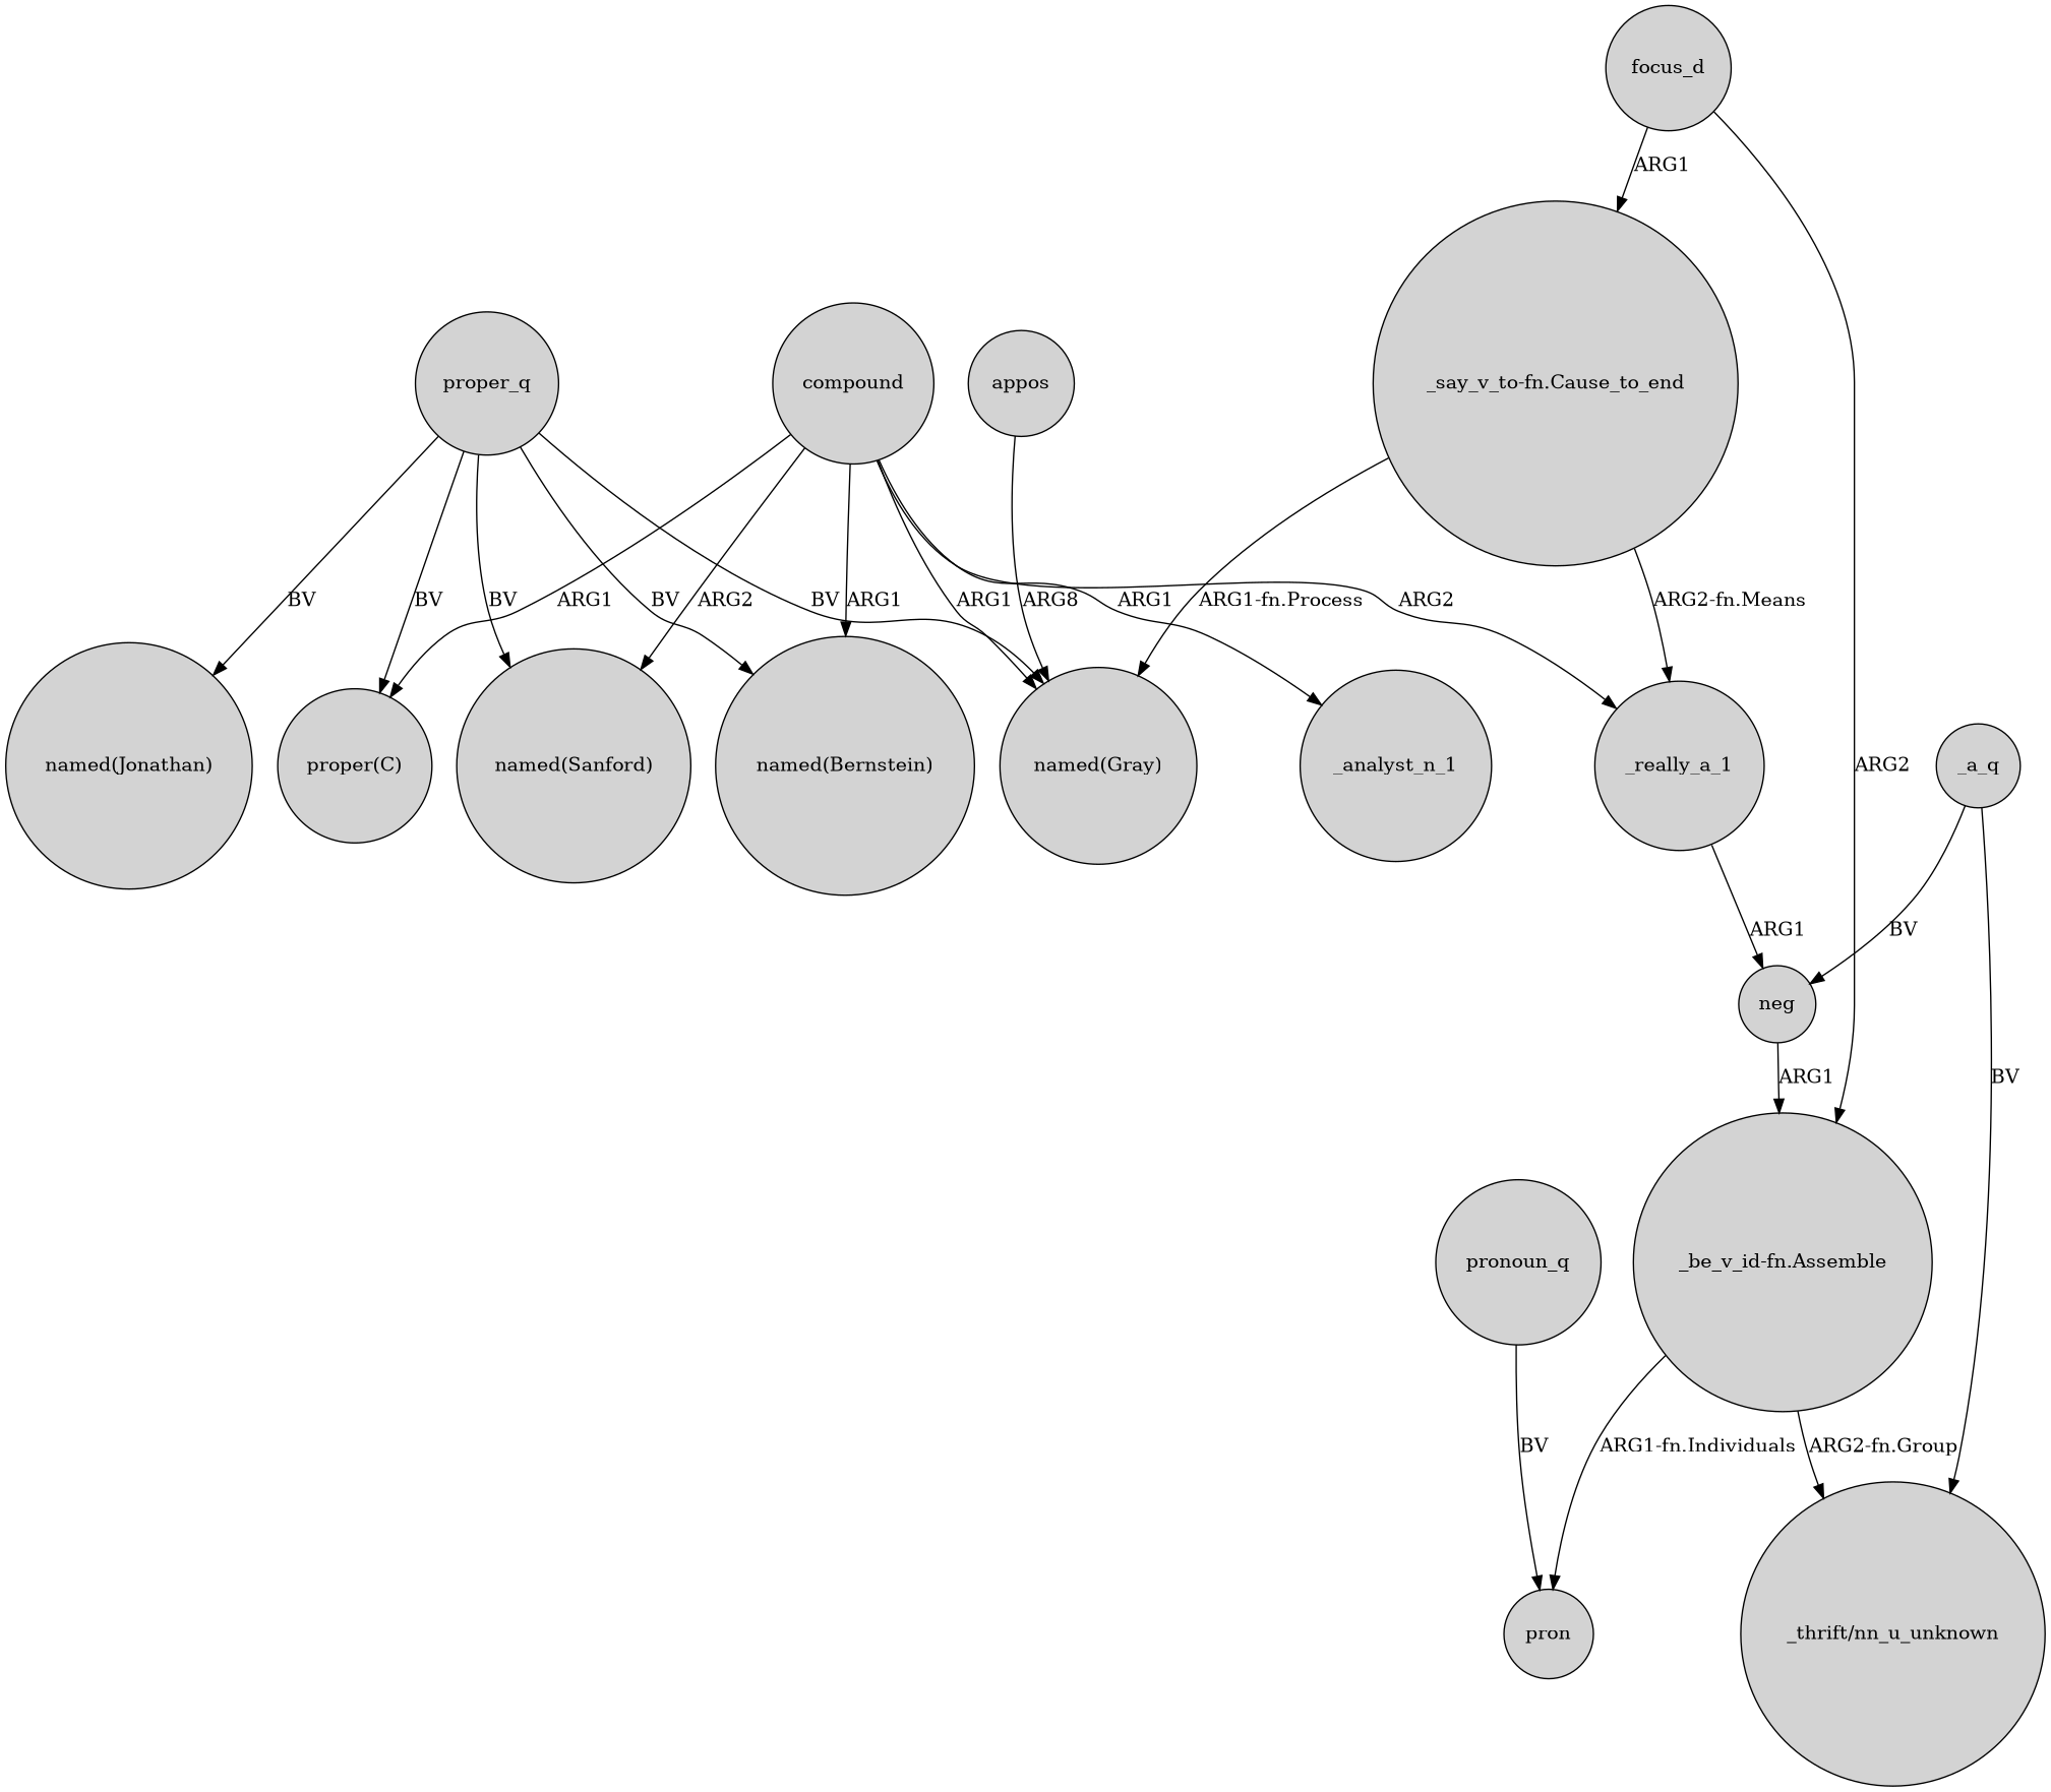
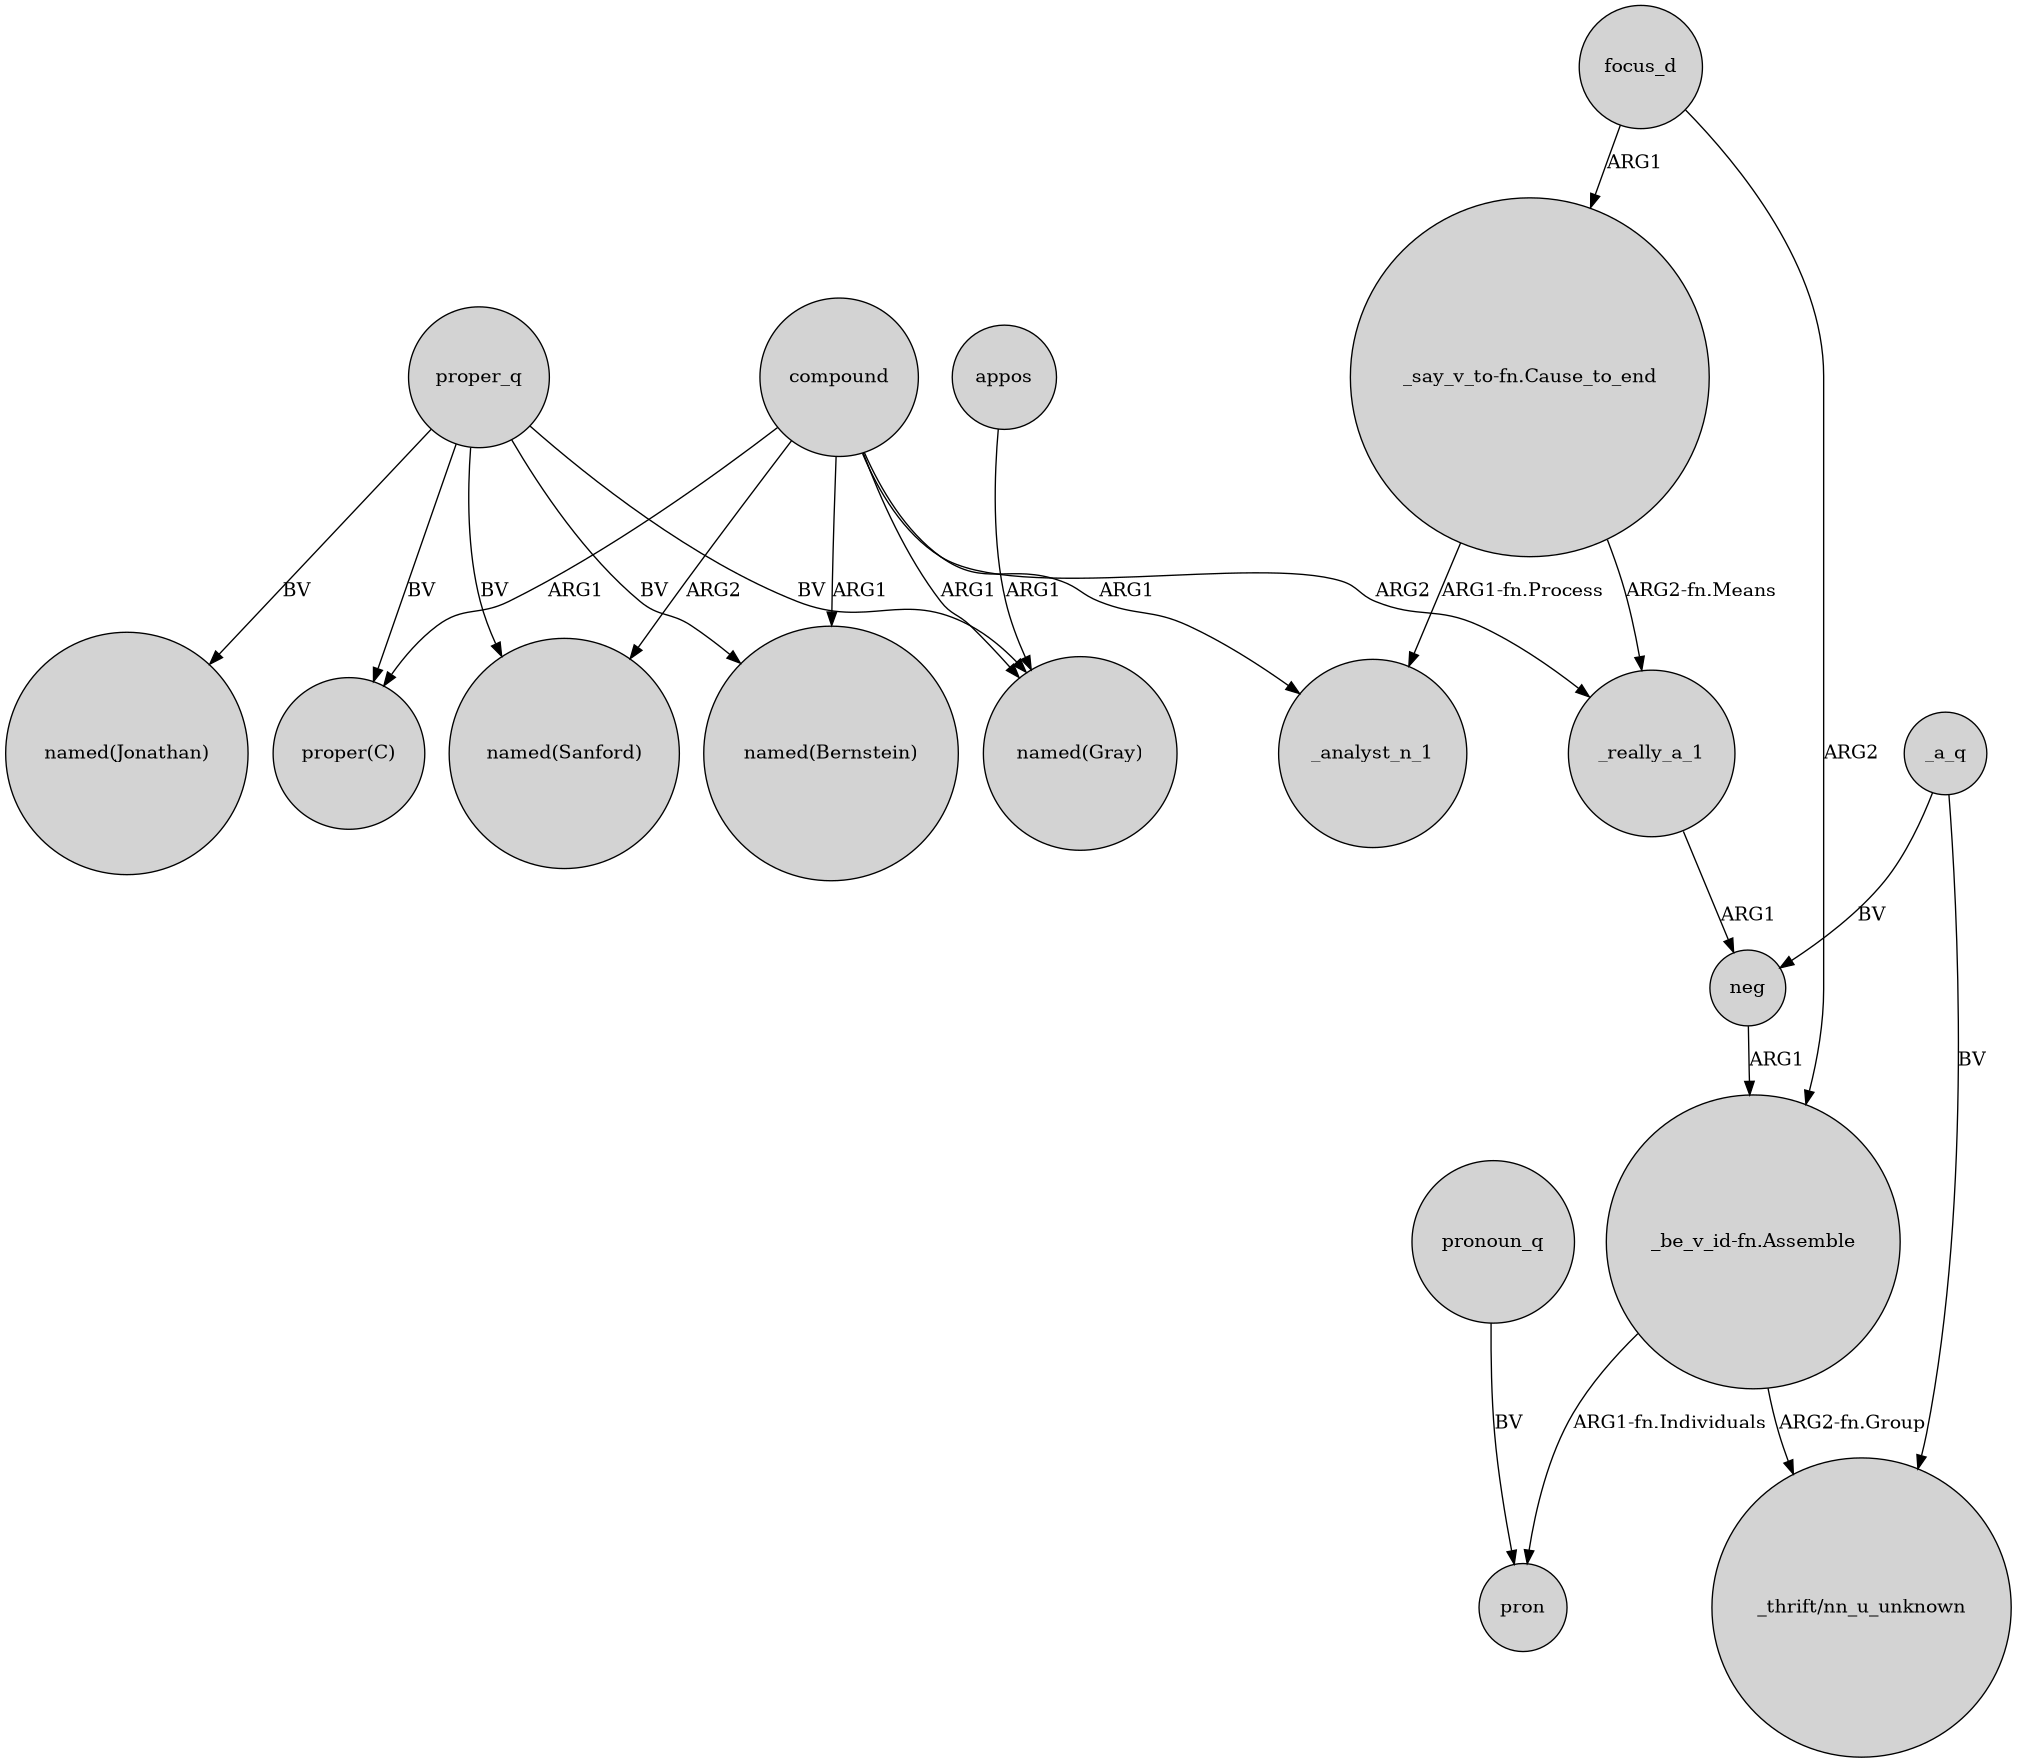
  digraph {
    node [shape=circle style=filled]
    n1 [label="proper(C)"]
    proper_q
    "named(Jonathan)"
    "named(Bernstein)"
    "named(Gray)"
    "named(Sanford)"
    "_be_v_id-fn.Assemble"
    pron
    "_thrift/nn_u_unknown"
    _a_q
    neg
    focus_d
    "_say_v_to-fn.Cause_to_end"
    _really_a_1
    compound
    _analyst_n_1
    pronoun_q
    appos
    proper_q -> n1 [label=BV]
    proper_q -> "named(Jonathan)" [label=BV]
    proper_q -> "named(Bernstein)" [label=BV]
    proper_q -> "named(Gray)" [label=BV]
    proper_q -> "named(Sanford)" [label=BV]
    "_be_v_id-fn.Assemble" -> pron [label="ARG1-fn.Individuals"]
    "_be_v_id-fn.Assemble" -> "_thrift/nn_u_unknown" [label="ARG2-fn.Group"]
    _a_q -> "_thrift/nn_u_unknown" [label=BV]
    _a_q -> neg [label=BV]
    neg -> "_be_v_id-fn.Assemble" [label=ARG1]
    focus_d -> "_be_v_id-fn.Assemble" [label=ARG2]
    focus_d -> "_say_v_to-fn.Cause_to_end" [label=ARG1]
-   "_say_v_to-fn.Cause_to_end" -> "named(Gray)" [label="ARG1-fn.Process"]
+   "_say_v_to-fn.Cause_to_end" -> _analyst_n_1 [label="ARG1-fn.Process"]
    "_say_v_to-fn.Cause_to_end" -> _really_a_1 [label="ARG2-fn.Means"]
    _really_a_1 -> neg [label=ARG1]
    compound -> n1 [label=ARG1]
    compound -> "named(Bernstein)" [label=ARG1]
    compound -> "named(Gray)" [label=ARG1]
    compound -> "named(Sanford)" [label=ARG2]
    compound -> _really_a_1 [label=ARG2]
    compound -> _analyst_n_1 [label=ARG1]
    pronoun_q -> pron [label=BV]
-   appos -> "named(Gray)" [label=ARG8]
+   appos -> "named(Gray)" [label=ARG1]
  }
